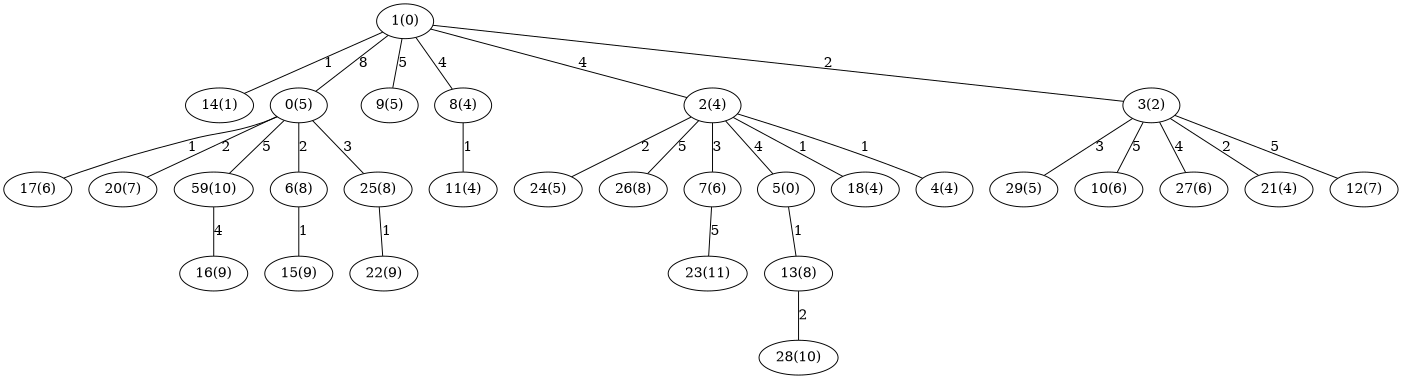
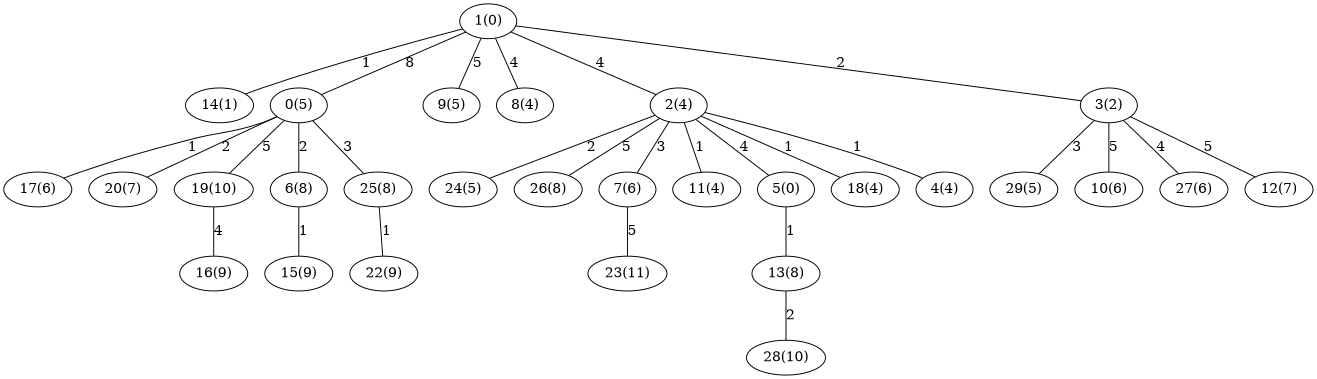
  graph {
    n1 [label="29(5)"]
    n2 [label="14(1)"]
    n3 [label="24(5)"]
    n4 [label="10(6)"]
    n5 [label="0(5)"]
    n6 [label="17(6)"]
    n7 [label="20(7)"]
-   n8 [label="59(10)"]
+   n8 [label="19(10)"]
    n9 [label="6(8)"]
    n10 [label="25(8)"]
    n11 [label="16(9)"]
    n12 [label="15(9)"]
    n13 [label="22(9)"]
    n14 [label="26(8)"]
    n15 [label="28(10)"]
    n16 [label="13(8)"]
    n17 [label="9(5)"]
    n18 [label="7(6)"]
    n19 [label="23(11)"]
    n20 [label="27(6)"]
    n21 [label="11(4)"]
-   n22 [label="21(4)"]
    n23 [label="5(0)"]
    n24 [label="1(0)"]
    n25 [label="8(4)"]
    n26 [label="2(4)"]
    n27 [label="3(2)"]
    n28 [label="18(4)"]
    n29 [label="4(4)"]
    n30 [label="12(7)"]
    n5 -- n6 [label=1]
    n5 -- n7 [label=2]
    n5 -- n8 [label=5]
    n5 -- n9 [label=2]
    n5 -- n10 [label=3]
    n8 -- n11 [label=4]
    n9 -- n12 [label=1]
    n10 -- n13 [label=1]
    n16 -- n15 [label=2]
    n18 -- n19 [label=5]
    n23 -- n16 [label=1]
    n24 -- n2 [label=1]
    n24 -- n5 [label=8]
    n24 -- n17 [label=5]
    n24 -- n25 [label=4]
    n24 -- n26 [label=4]
    n24 -- n27 [label=2]
    n26 -- n3 [label=2]
    n26 -- n14 [label=5]
    n26 -- n18 [label=3]
-   n25 -- n21 [label=1]
+   n26 -- n21 [label=1]
    n26 -- n23 [label=4]
    n26 -- n28 [label=1]
    n26 -- n29 [label=1]
    n27 -- n1 [label=3]
    n27 -- n4 [label=5]
    n27 -- n20 [label=4]
-   n27 -- n22 [label=2]
    n27 -- n30 [label=5]
  }
